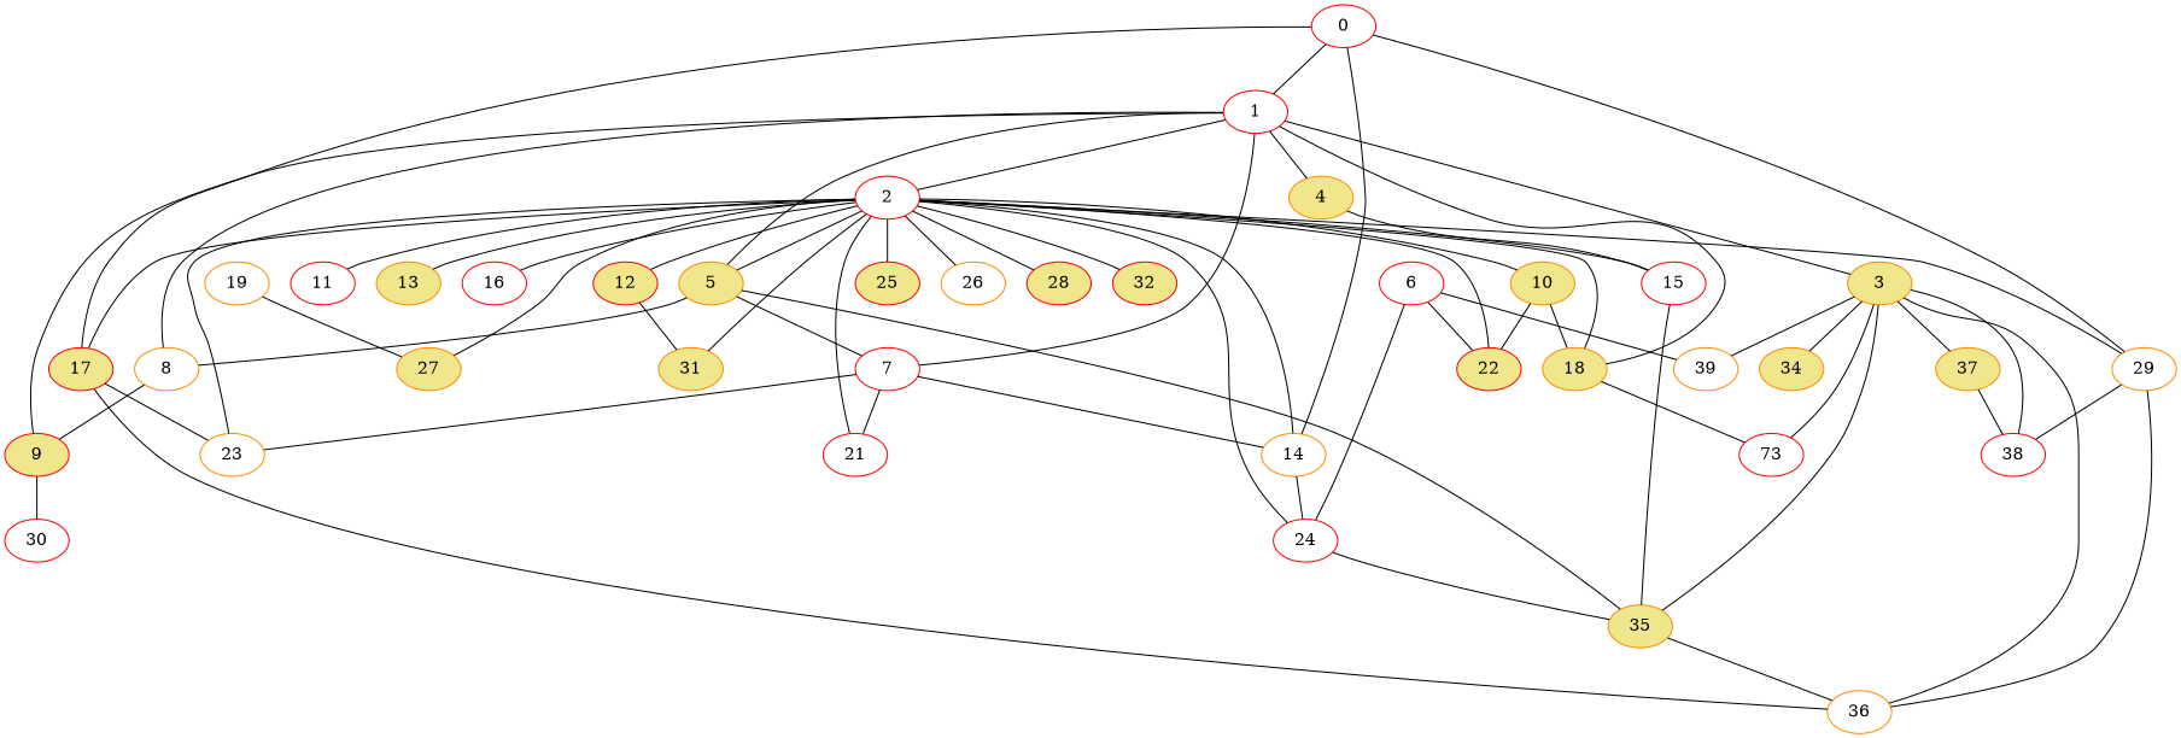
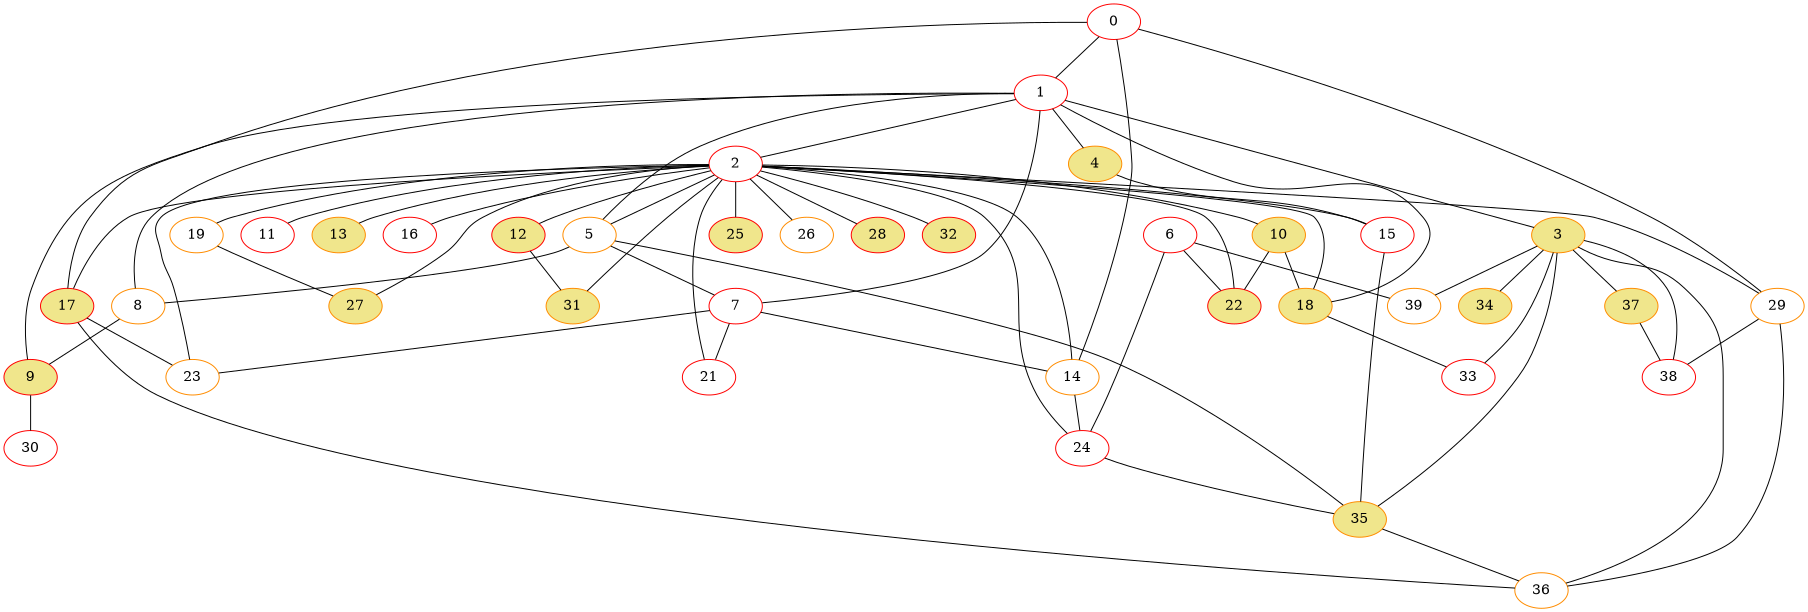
  graph {
    node [color=red fillcolor=white style=filled]
    0
    1
    14 [color=darkorange]
    17 [fillcolor=khaki]
    29 [color=darkorange]
    2
    3 [color=darkorange fillcolor=khaki]
    4 [color=darkorange fillcolor=khaki]
-   5 [color=darkorange fillcolor=khaki]
+   5 [color=darkorange]
    7
    8 [color=darkorange]
    9 [fillcolor=khaki]
    18 [color=darkorange fillcolor=khaki]
    24
    23 [color=darkorange]
    36 [color=darkorange]
    38
    10 [color=darkorange fillcolor=khaki]
    11
    12 [fillcolor=khaki]
    13 [color=darkorange fillcolor=khaki]
    15
    16
    19 [color=darkorange]
    21
    22 [fillcolor=khaki]
    25 [fillcolor=khaki]
    26 [color=darkorange]
    27 [color=darkorange fillcolor=khaki]
    28 [fillcolor=khaki]
    31 [color=darkorange fillcolor=khaki]
    32 [fillcolor=khaki]
    34 [color=darkorange fillcolor=khaki]
    35 [color=darkorange fillcolor=khaki]
    37 [color=darkorange fillcolor=khaki]
-   33 [label=73]
+   33
    39 [color=darkorange]
    6
    30
    0 -- 1
    0 -- 14
    0 -- 17
    0 -- 29
    1 -- 2
    1 -- 3
    1 -- 4
    1 -- 5
    1 -- 7
    1 -- 8
    1 -- 9
    1 -- 18
    14 -- 24
    17 -- 23
    17 -- 36
    29 -- 36
    29 -- 38
    2 -- 14
    2 -- 17
    2 -- 29
    2 -- 5
    2 -- 18
    2 -- 24
    2 -- 23
    2 -- 10
    2 -- 11
    2 -- 12
    2 -- 13
    2 -- 15
    2 -- 16
+   2 -- 19
    2 -- 21
    2 -- 22
    2 -- 25
    2 -- 26
    2 -- 27
    2 -- 28
    2 -- 31
    2 -- 32
    3 -- 36
    3 -- 38
    3 -- 34
    3 -- 35
    3 -- 37
    3 -- 33
    3 -- 39
    4 -- 15
    5 -- 7
    5 -- 8
    5 -- 35
    7 -- 14
    7 -- 23
    7 -- 21
    8 -- 9
    9 -- 30
    18 -- 33
    24 -- 35
    10 -- 18
    10 -- 22
    12 -- 31
    15 -- 35
    19 -- 27
    35 -- 36
    37 -- 38
    6 -- 24
    6 -- 22
    6 -- 39
  }
